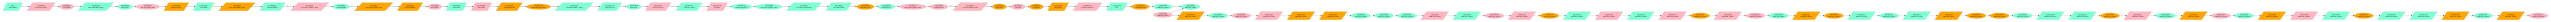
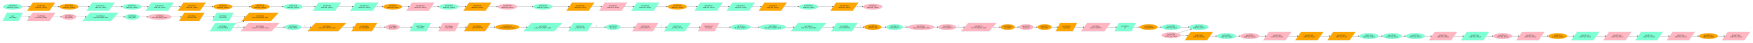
  digraph {
    fontname=Ubuntu
    rankdir=LR
    node [color=lightsteelblue fillcolor=aquamarine fontname=Ubuntu shape=parallelogram style=filled]
    edge [color="#000000" fontname=Ubuntu]
    n1 [color=lightgrey label="start\npushl %ebp"]
    n2 [fillcolor=lightpink label="0x670f86a5\nmovl %esp, %ebp"]
    n3 [fillcolor=lightpink label="0x670f86a7\npushl %ebx" shape=ellipse]
    n4 [label="0x670f86a8\nmovl 0x8(%ebp), %ebx"]
    n5 [label="0x670f86ab\npushl %esi" shape=ellipse]
    n6 [fillcolor=lightpink label="0x670f86ac\nmovl 0xc(%ebp), %esi" shape=ellipse]
    n7 [fillcolor=orange label="0x670f86af\ntestl %esi, %esi"]
    n8 [label="0x670f86b1\npushl %edi"]
    n9 [fillcolor=orange label="0x670f86b2\nmovl 0x10(%ebp), %edi"]
    n10 [label="0x670f86b5\njne 0x670f86c0"]
    n11 [fillcolor=lightpink label="0x670f86c0\ncmpl $0x1<UINT8>, %esi"]
    n12 [label="0x670f86c3\nje 0x670f86ca" shape=ellipse]
    n13 [fillcolor=orange label="0x670f86c5\ncmpl $0x2<UINT8>, %esi"]
    n14 [fillcolor=orange label="0x670f86c8\njne 0x670f86ec"]
    n15 [fillcolor=lightpink label="0x670f86ec\npushl %edi" shape=ellipse]
    n16 [label="0x670f86ed\npushl %esi"]
    n17 [fillcolor=lightpink label="0x670f86ee\npushl %ebx"]
    n18 [fillcolor=orange label="0x670f86ef\ncall 0x670f4180"]
    n19 [fillcolor=orange label="0x670f4180\nmovl 0x8(%esp), %eax" shape=ellipse]
    n20 [label="0x670f4184\nsubl $0x0<UINT8>, %eax"]
    n21 [label="0x670f4187\nje 0x670f41a2"]
    n22 [label="0x670f4189\ndecl %eax" shape=ellipse]
    n23 [fillcolor=lightpink label="0x670f418a\njne 0x670f41a7"]
    n24 [label="0x670f41a7\nxorl %eax, %eax"]
    n25 [fillcolor=lightpink label="0x670f41a9\nincl %eax"]
    n26 [label="0x670f41aa\nret $0xc<UINT16>" shape=ellipse]
    n27 [label="0x670f86f4\ncmpl $0x1<UINT8>, %esi" shape=ellipse]
    n28 [label="0x670f86f7\nmovl %eax, 0xc(%ebp)"]
    n29 [label="0x670f86fa\njne 0x670f8708"]
    n30 [fillcolor=orange label="0x670f8708\ntestl %esi, %esi" shape=ellipse]
    n31 [label="0x670f870a\nje 0x670f8711" shape=ellipse]
    n32 [fillcolor=lightpink label="0x670f870c\ncmpl $0x3<UINT8>, %esi" shape=ellipse]
    n33 [fillcolor=lightpink label="0x670f870f\njne 0x670f8737" shape=ellipse]
    n34 [fillcolor=lightpink label="0x670f8737\nmovl 0xc(%ebp), %eax"]
    n35 [fillcolor=orange label="0x670f873a\npopl %edi" shape=ellipse]
    n36 [fillcolor=lightpink label="0x670f873b\npopl %esi" shape=ellipse]
    n37 [fillcolor=orange label="0x670f873c\npopl %ebx" shape=ellipse]
    n38 [fillcolor=orange label="0x670f873d\npopl %ebp"]
    n39 [fillcolor=lightpink label="0x670f873e\nret $0xc<UINT16>"]
    n40 [label="0x7c8000c0\nnop "]
    n41 [fillcolor=orange label="0x7c8000c1\ncall 0x63d7f9f4" shape=ellipse]
    n42 [label="0x63d7f9f4\naddb %al, (%eax)" shape=ellipse]
    n43 [label="0x63d7f9f6\naddb %al, (%eax)" shape=ellipse]
    n44 [fillcolor=lightpink label="0x63d7f9f8\naddb %al, (%eax)" shape=ellipse]
    n45 [fillcolor=orange label="0x63d7f9fa\naddb %al, (%eax)"]
    n46 [label="0x63d7f9fc\naddb %al, (%eax)" shape=ellipse]
    n47 [fillcolor=lightpink label="0x63d7f9fe\naddb %al, (%eax)" shape=ellipse]
    n48 [fillcolor=lightpink label="0x63d7fa00\naddb %al, (%eax)"]
    n49 [fillcolor=orange label="0x63d7fa02\naddb %al, (%eax)"]
    n50 [fillcolor=orange label="0x63d7fa04\naddb %al, (%eax)"]
    n51 [label="0x63d7fa06\naddb %al, (%eax)" shape=ellipse]
    n52 [label="0x63d7fa08\naddb %al, (%eax)" shape=ellipse]
    n53 [label="0x63d7fa0a\naddb %al, (%eax)" shape=ellipse]
    n54 [fillcolor=lightpink label="0x63d7fa0c\naddb %al, (%eax)"]
    n55 [label="0x63d7fa0e\naddb %al, (%eax)"]
    n56 [fillcolor=lightpink label="0x63d7fa10\naddb %al, (%eax)" shape=ellipse]
    n57 [fillcolor=lightpink label="0x63d7fa12\naddb %al, (%eax)"]
    n58 [fillcolor=orange label="0x63d7fa14\ncmpl %al, (%eax)" shape=ellipse]
    n59 [label="0x63d7fa16\naddb %al, (%eax)"]
    n60 [fillcolor=lightpink label="0x63d7fa18\naddb %al, (%eax)"]
    n61 [label="0x63d7fa1a\naddb %al, (%edi)"]
    n62 [fillcolor=lightpink label="0x63d7fa1c\naddb %al, (%eax)"]
    n63 [fillcolor=orange label="0x63d7fa1e\naddb %al, (%eax)" shape=ellipse]
    n64 [fillcolor=lightpink label="0x63d7fa20\naddb %al, (%eax)"]
-   n65 [fillcolor=lightpink label="0x63d7fa22\naddb %al, (%eax)" shape=ellipse]
    n66 [label="0x63d7fa24\naddb %al, (%eax)" shape=ellipse]
    n67 [fillcolor=orange label="0x63d7fa26\naddb %al, (%eax)"]
    n68 [fillcolor=orange label="0x63d7fa28\naddb %al, (%eax)" shape=ellipse]
    n69 [label="0x63d7fa2a\naddb %al, (%eax)"]
    n70 [label="0x63d7fa2c\naddb %al, (%eax)" shape=ellipse]
    n71 [label="0x63d7fa2e\naddb %al, (%eax)"]
    n72 [fillcolor=orange label="0x63d7fa30\naddb %al, (%eax)"]
    n73 [fillcolor=orange label="0x63d7fa32\naddb %al, (%eax)" shape=ellipse]
    n74 [fillcolor=orange label="0x63d7fa34\naddb %al, (%eax)" shape=ellipse]
    n75 [label="0x63d7fa36\naddb %al, (%eax)" shape=ellipse]
    n76 [label="0x63d7fa38\naddb %al, (%eax)"]
    n77 [label="0x63d7fa3a\naddb %al, (%eax)"]
    n78 [fillcolor=orange label="0x63d7fa3c\naddb %al, (%eax)" shape=ellipse]
    n79 [fillcolor=lightpink label="0x63d7fa3e\naddb %al, (%eax)"]
    n80 [label="0x63d7fa40\naddb %al, (%decl)" shape=ellipse]
    n81 [fillcolor=orange label="0x63d7fa42\naddb %al, (%eax)"]
    n82 [fillcolor=lightpink label="0x63d7fa44\naddb %al, (%eax)" shape=ellipse]
    n83 [label="0x63d7fa46\naddb %al, (%eax)" shape=ellipse]
    n84 [fillcolor=orange label="0x63d7fa48\naddb %al, (%eax)"]
    n85 [fillcolor=lightpink label="0x63d7fa4a\naddb %al, (%eax)"]
    n86 [label="0x63d7fa4c\naddb %al, (%eax)"]
    n87 [fillcolor=orange label="0x63d7fa4e\naddb %al, (%eax)" shape=ellipse]
    n88 [label="0x63d7fa50\naddb %al, (%eax)"]
    n89 [label="0x63d7fa52\naddb %al, (%eax)"]
    n90 [fillcolor=orange label="0x63d7fa54\naddb %al, (%eax)"]
    n91 [label="0x63d7fa56\naddb %al, (%eax)" shape=ellipse]
    n92 [fillcolor=orange label="0x63d7fa58\naddb %al, (%eax)"]
    n93 [fillcolor=lightpink label="0x63d7fa5a\naddb %al, (%eax)" shape=ellipse]
    n1 -> n2
    n2 -> n3
    n3 -> n4
    n4 -> n5
    n5 -> n6
    n6 -> n7
    n7 -> n8
    n8 -> n9
-   n9 -> n10
+   n10 -> n9
    n10 -> n11 [label=T]
    n11 -> n12
    n12 -> n13 [label=F]
    n13 -> n14
    n14 -> n15 [label=T]
    n15 -> n16
    n16 -> n17
    n17 -> n18
    n18 -> n19
    n19 -> n20
    n20 -> n21
    n21 -> n22 [label=F]
    n22 -> n23
    n23 -> n24 [label=T]
    n24 -> n25
    n25 -> n26
    n26 -> n27
    n27 -> n28
    n28 -> n29
    n29 -> n30 [label=T]
    n30 -> n31
    n31 -> n32 [label=F]
    n32 -> n33
    n33 -> n34 [label=T]
    n34 -> n35
    n35 -> n36
    n36 -> n37
    n37 -> n38
    n38 -> n39
    n39 -> n40
    n40 -> n41
    n41 -> n42
    n42 -> n43
    n44 -> n43
    n44 -> n45
    n45 -> n46
    n46 -> n47
    n47 -> n48
    n48 -> n49
    n49 -> n50
    n50 -> n51
    n51 -> n52
    n52 -> n53
    n53 -> n54
    n54 -> n55
    n55 -> n56
    n56 -> n57
    n57 -> n58
    n58 -> n59
    n59 -> n60
    n60 -> n61
    n61 -> n62
    n62 -> n63
    n63 -> n64
-   n64 -> n65
-   n65 -> n66
    n66 -> n67
    n67 -> n68
    n68 -> n69
    n69 -> n70
    n70 -> n71
    n71 -> n72
    n72 -> n73
    n73 -> n74
    n74 -> n75
    n75 -> n76
    n76 -> n77
    n77 -> n78
    n78 -> n79
    n79 -> n80
    n80 -> n81
    n81 -> n82
    n82 -> n83
    n83 -> n84
    n84 -> n85
    n85 -> n86
    n86 -> n87
    n87 -> n88
    n88 -> n89
    n89 -> n90
    n90 -> n91
    n91 -> n92
    n92 -> n93
  }
